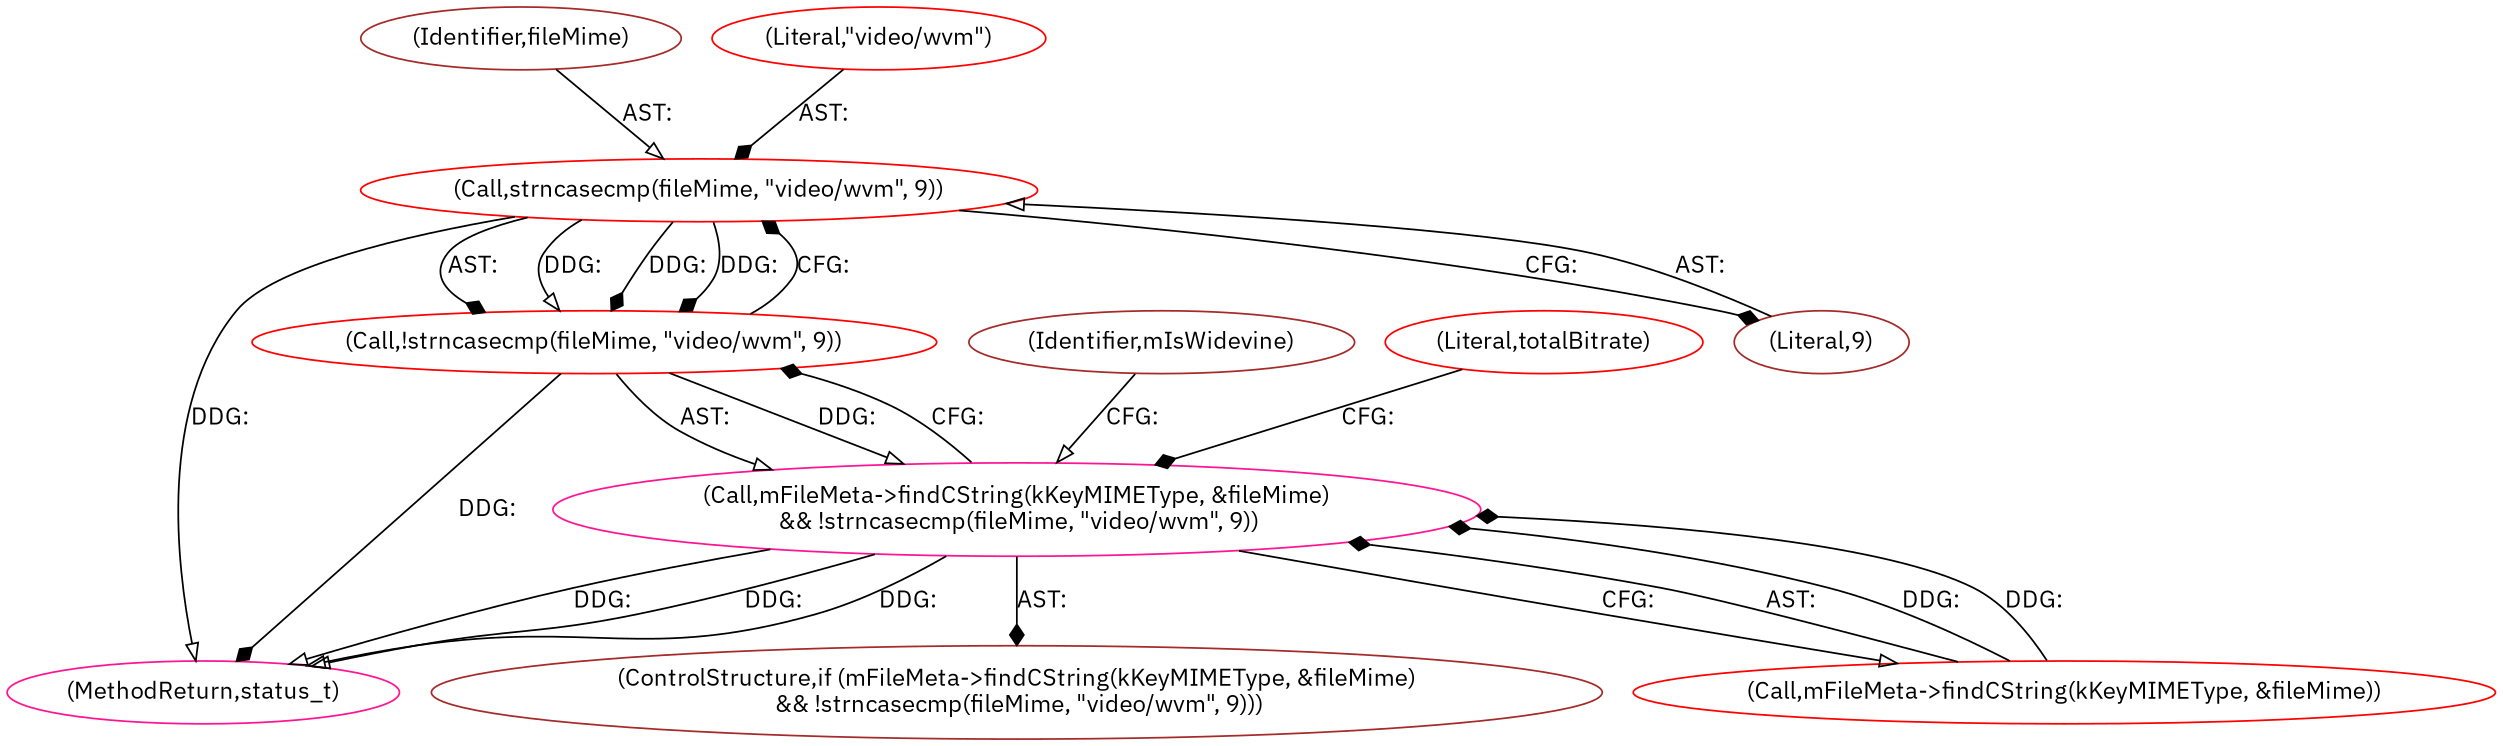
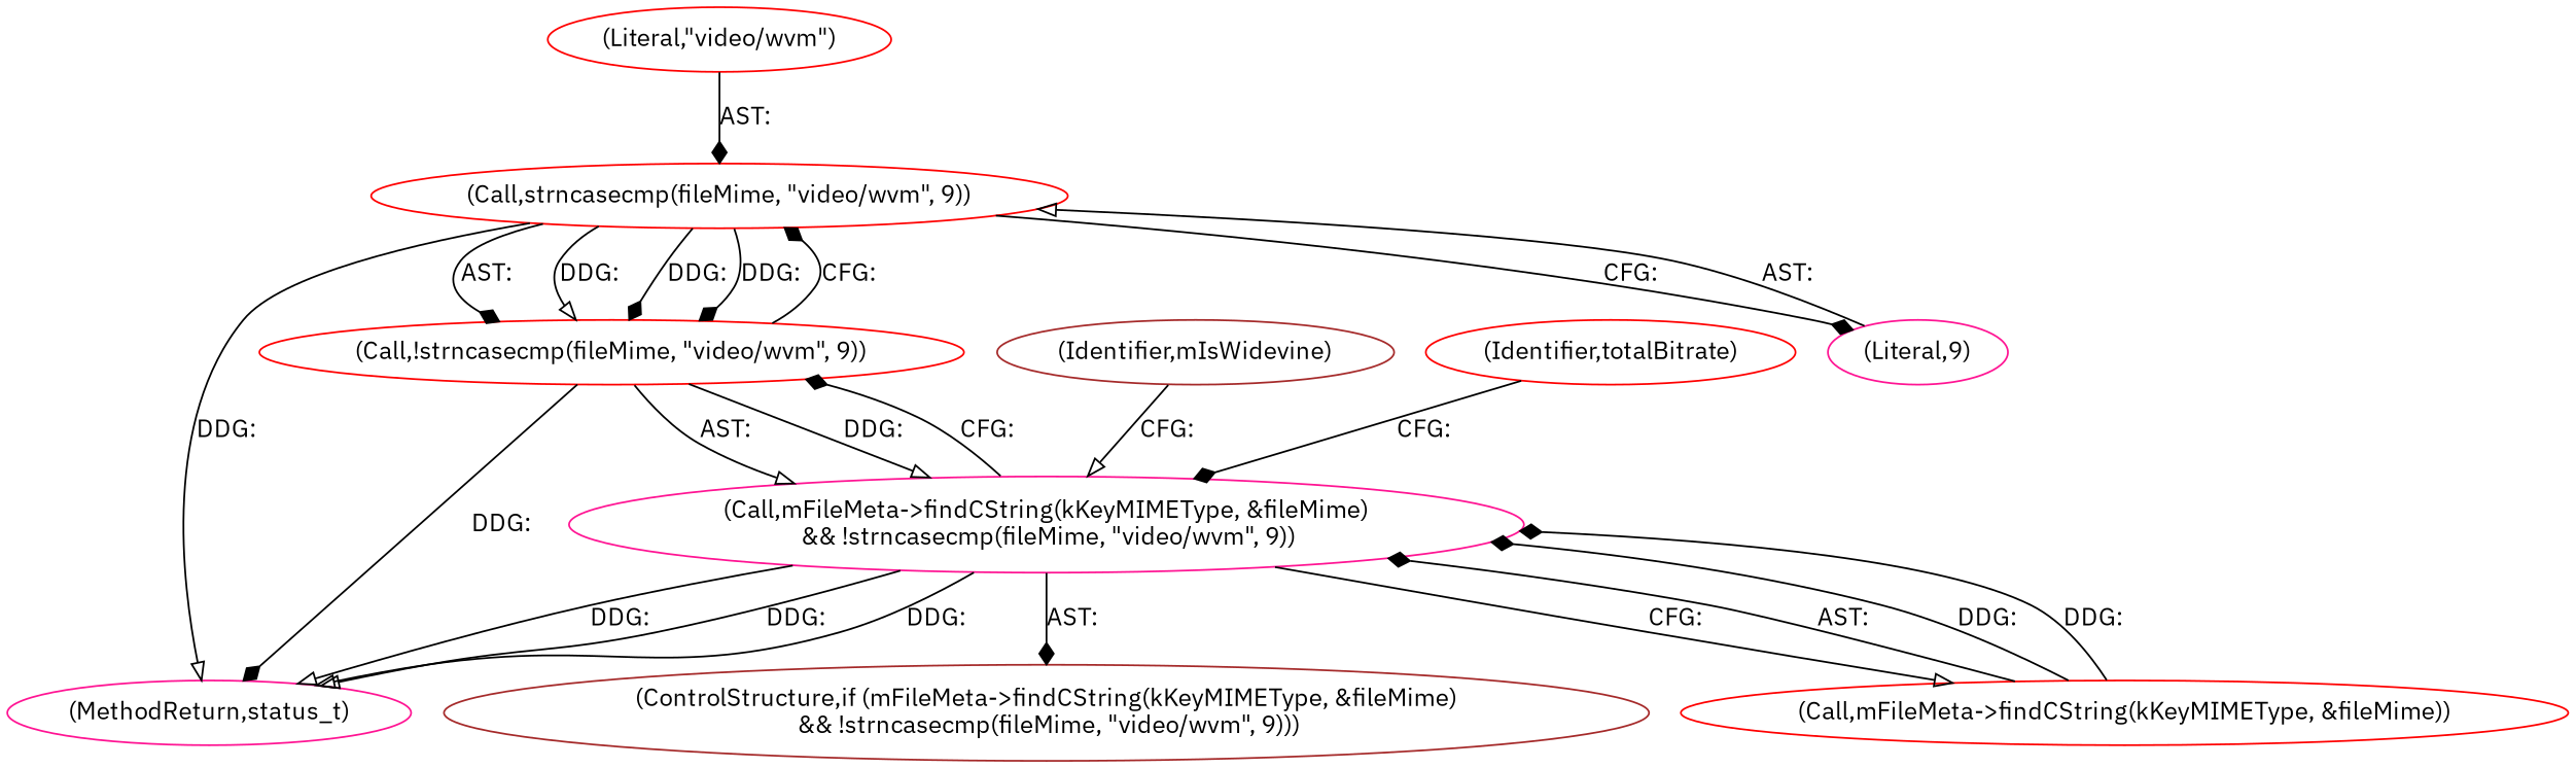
  digraph {
    fontname="IBM Plex Sans"
    node [color=red fontname="IBM Plex Sans"]
    edge [arrowhead=diamond fontname="IBM Plex Sans"]
    n1 [label="(Call,strncasecmp(fileMime, \"video/wvm\", 9))"]
    n2 [label="(Call,!strncasecmp(fileMime, \"video/wvm\", 9))"]
    n3 [color=deeppink label="(MethodReturn,status_t)"]
-   n4 [color=brown label="(Literal,9)"]
+   n4 [color=deeppink label="(Literal,9)"]
    n5 [color=deeppink label="(Call,mFileMeta->findCString(kKeyMIMEType, &fileMime)\n && !strncasecmp(fileMime, \"video/wvm\", 9))"]
    n6 [color=brown label="(ControlStructure,if (mFileMeta->findCString(kKeyMIMEType, &fileMime)\n && !strncasecmp(fileMime, \"video/wvm\", 9)))"]
    n7 [label="(Call,mFileMeta->findCString(kKeyMIMEType, &fileMime))"]
    n8 [color=brown label="(Identifier,mIsWidevine)"]
-   n9 [label="(Literal,totalBitrate)"]
-   n10 [color=brown label="(Identifier,fileMime)"]
+   n9 [label="(Identifier,totalBitrate)"]
    n11 [label="(Literal,\"video/wvm\")"]
    n1 -> n2 [label="AST: "]
    n1 -> n2 [arrowhead=onormal label="DDG: "]
    n1 -> n2 [label="DDG: "]
    n1 -> n2 [label="DDG: "]
    n1 -> n3 [arrowhead=onormal label="DDG: "]
    n1 -> n4 [label="CFG: "]
    n2 -> n1 [label="CFG: "]
    n2 -> n3 [label="DDG: "]
    n2 -> n5 [arrowhead=onormal label="AST: "]
    n2 -> n5 [arrowhead=onormal label="DDG: "]
    n4 -> n1 [arrowhead=onormal label="AST: "]
    n5 -> n2 [label="CFG: "]
    n5 -> n3 [arrowhead=onormal label="DDG: "]
    n5 -> n3 [arrowhead=onormal label="DDG: "]
    n5 -> n3 [arrowhead=onormal label="DDG: "]
    n5 -> n6 [label="AST: "]
    n5 -> n7 [arrowhead=onormal label="CFG: "]
    n7 -> n5 [label="AST: "]
    n7 -> n5 [label="DDG: "]
    n7 -> n5 [label="DDG: "]
    n8 -> n5 [arrowhead=onormal label="CFG: "]
    n9 -> n5 [label="CFG: "]
-   n10 -> n1 [arrowhead=onormal label="AST: "]
    n11 -> n1 [label="AST: "]
  }
